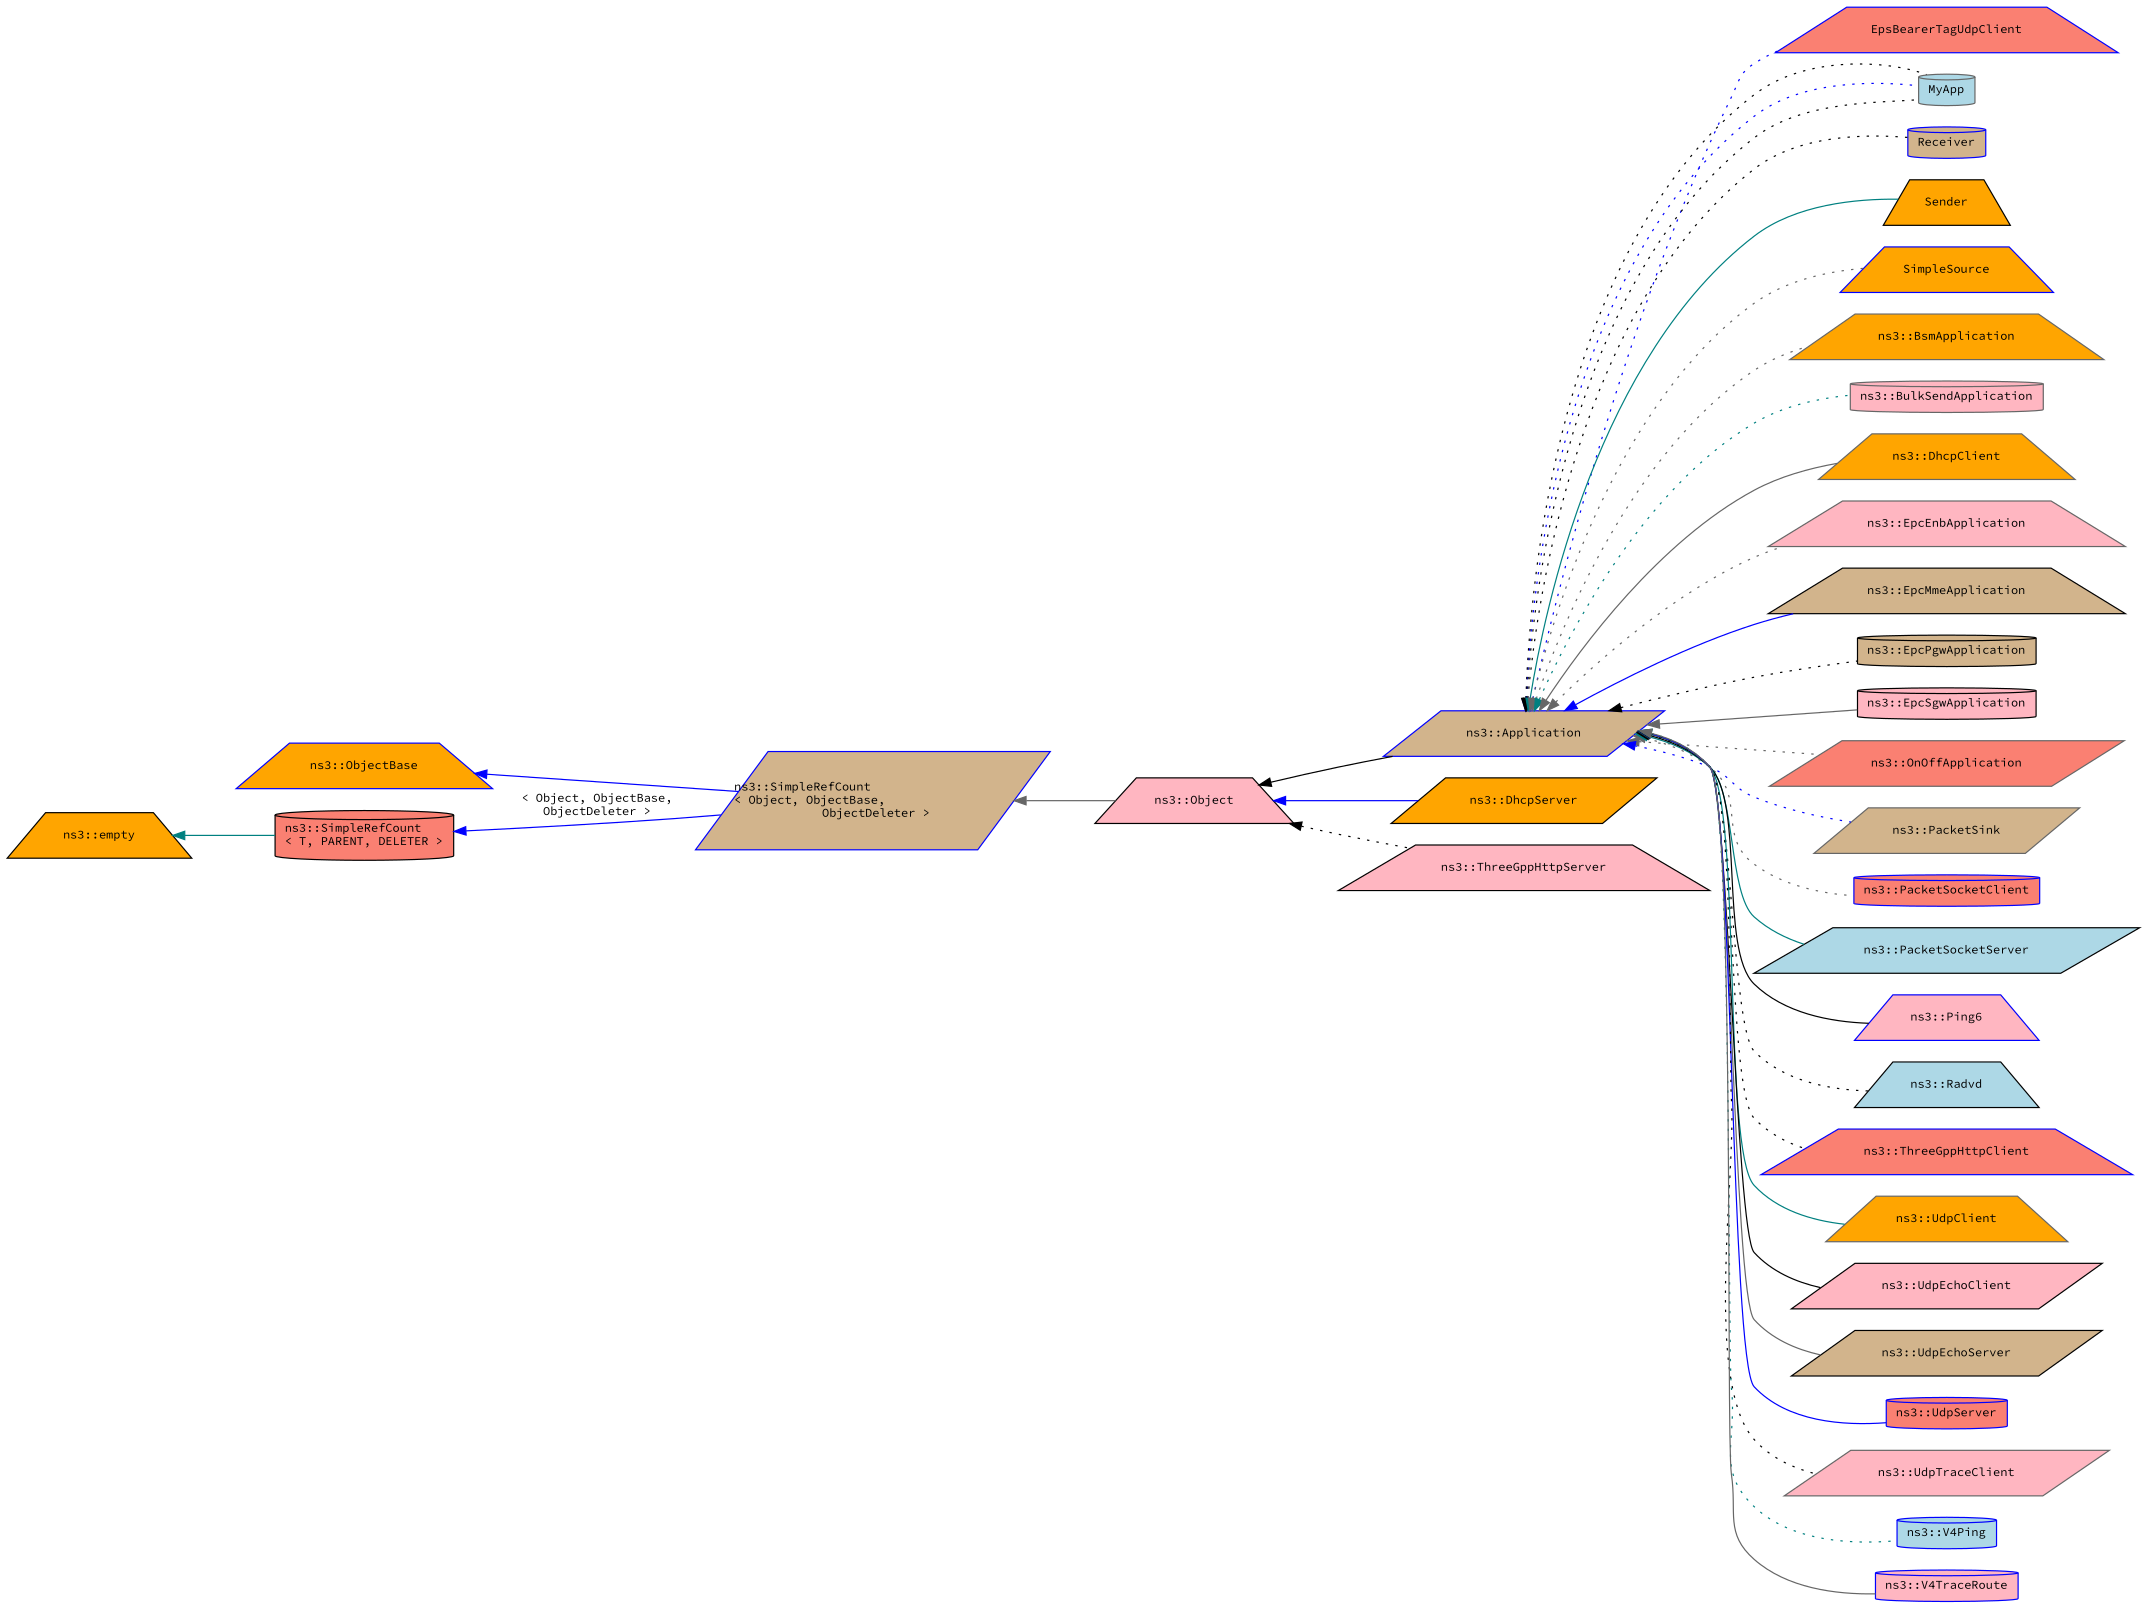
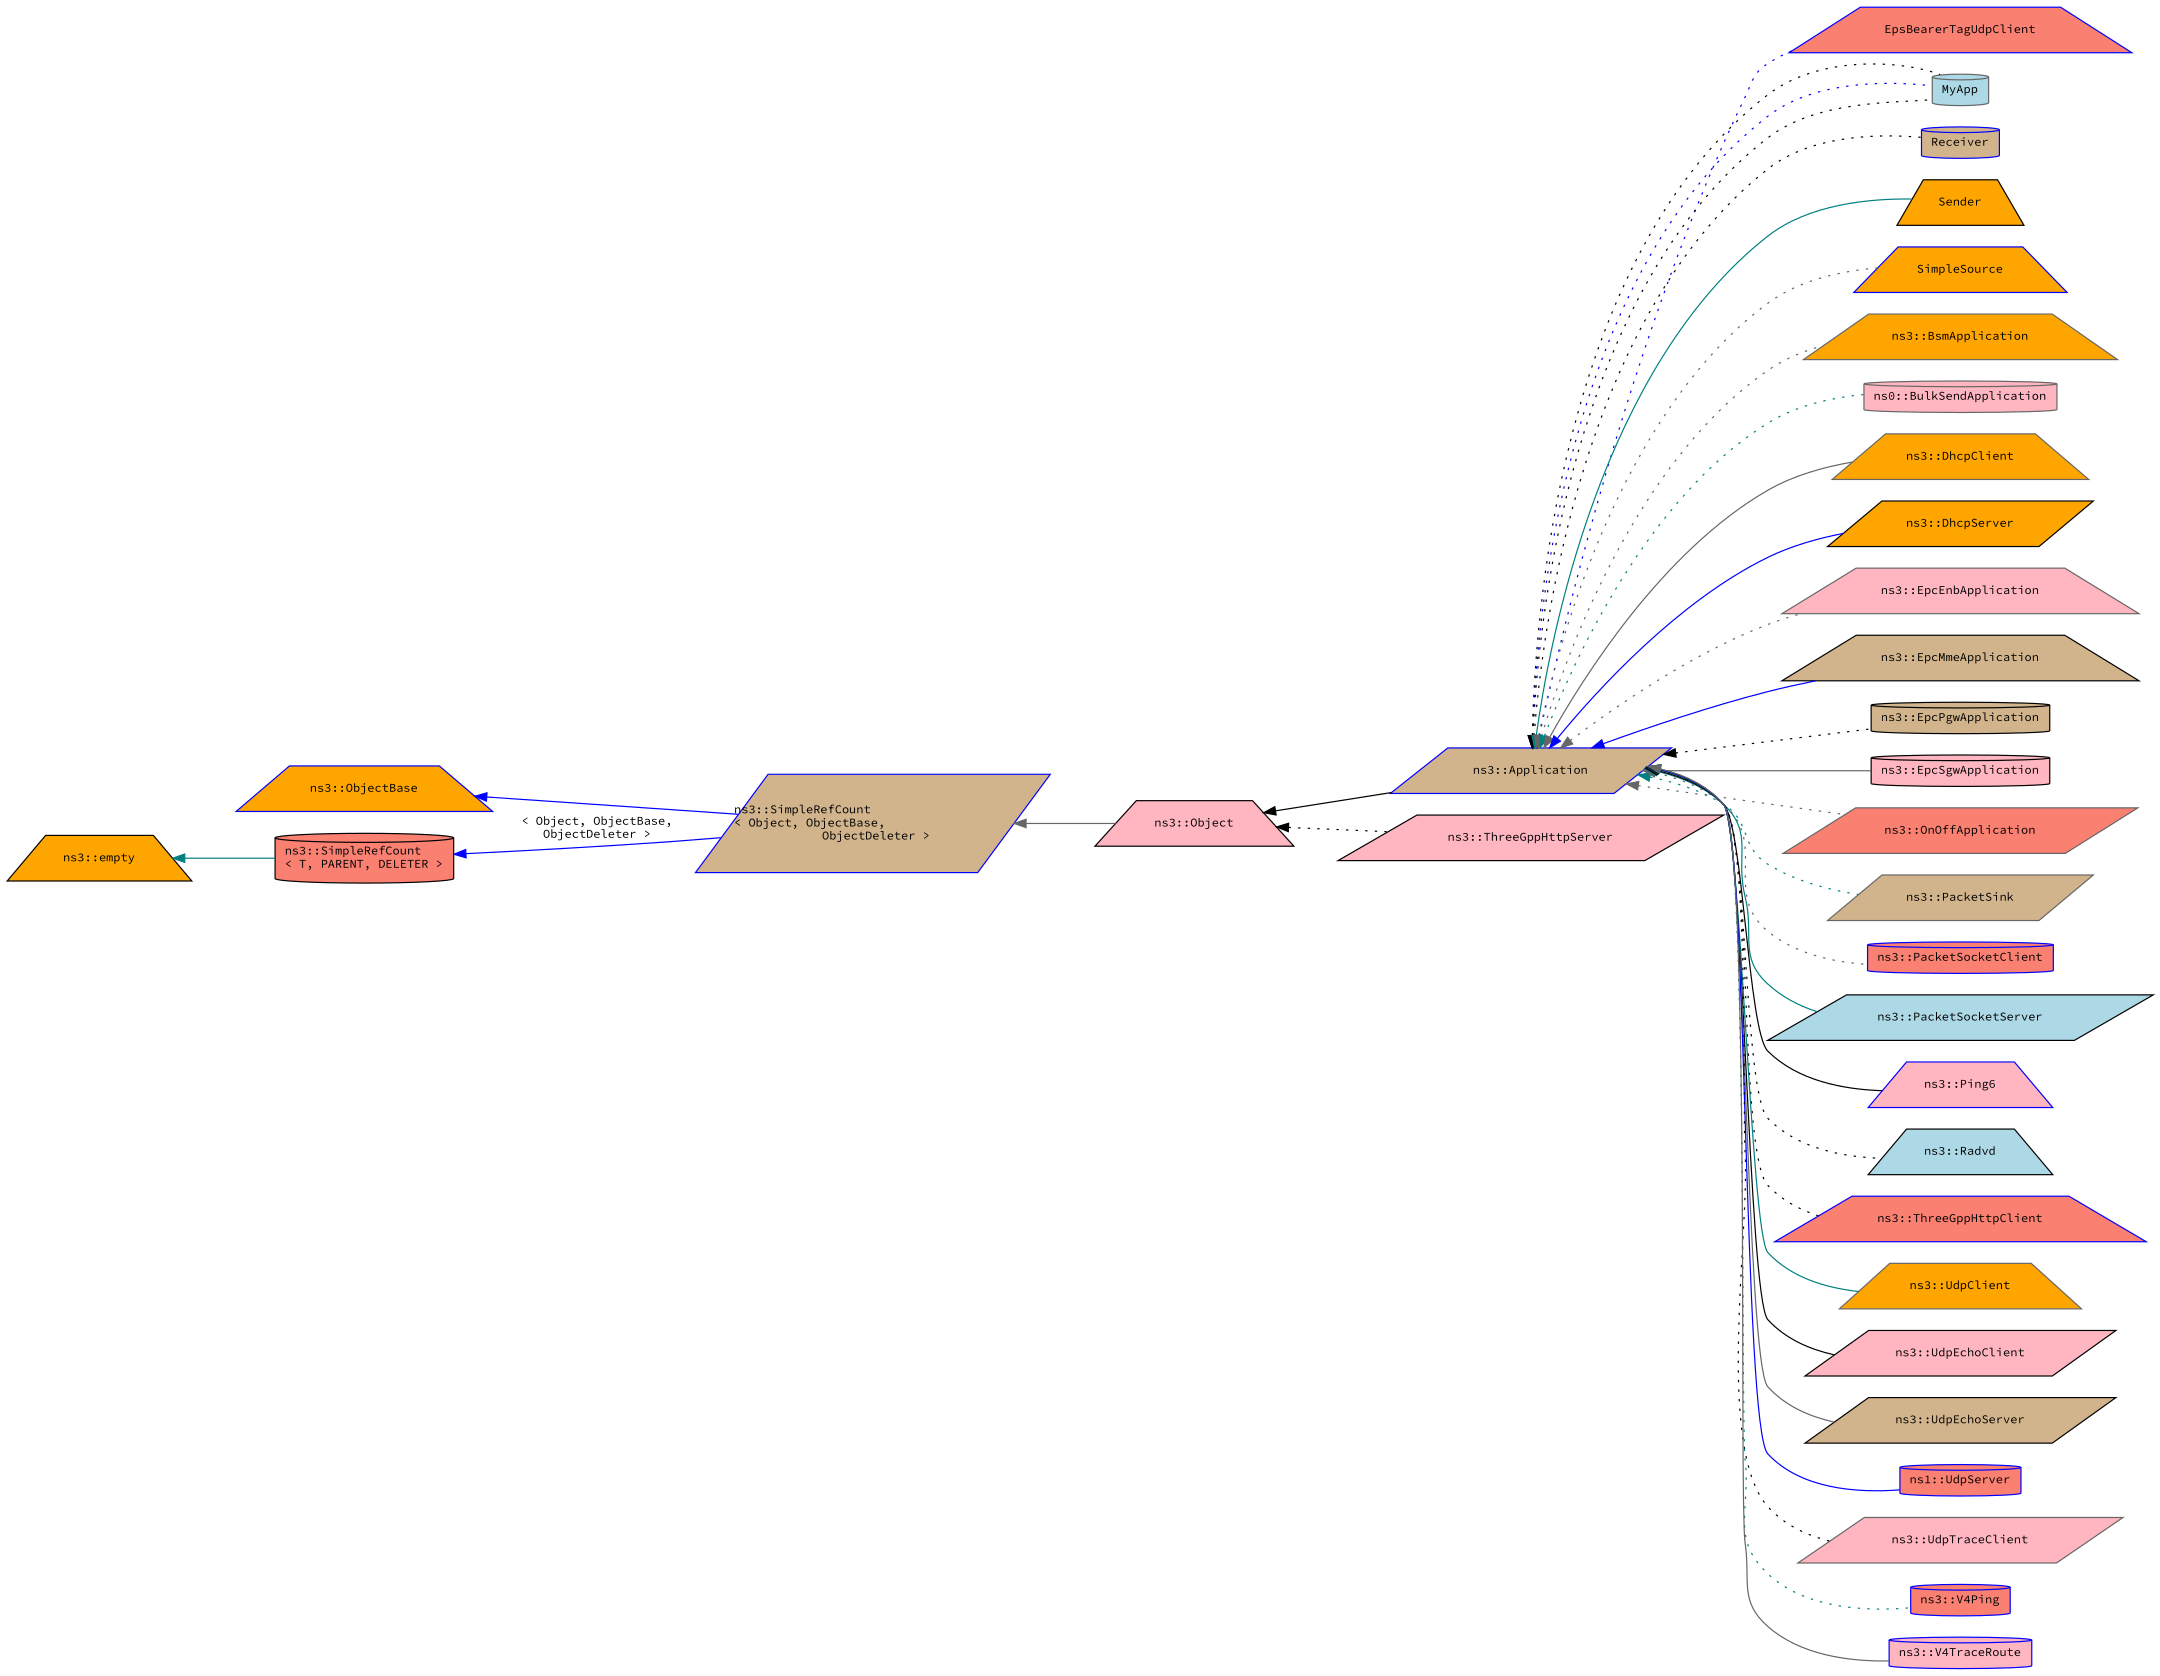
  digraph {
    fontname="Source Code Pro"
    rankdir=LR
    node [color=black fillcolor=lightpink fontname="Source Code Pro" fontsize=10 shape=trapezium style=filled]
    edge [color=black dir=back fontname="Source Code Pro" fontsize=10 labelfontname=Helvetica labelfontsize=10 style=dotted]
    n1 [color=blue fillcolor=tan fontcolor=black height=0.2 label="ns3::Application" shape=parallelogram width=0.4]
    n2 [color=blue fillcolor=salmon height=0.2 label=EpsBearerTagUdpClient width=0.4]
    n3 [color=gray40 fillcolor=lightblue height=0.2 label=MyApp shape=cylinder width=0.4]
    n4 [color=blue fillcolor=tan height=0.2 label=Receiver shape=cylinder width=0.4]
    n5 [fillcolor=orange height=0.2 label=Sender width=0.4]
    n6 [color=blue fillcolor=orange height=0.2 label=SimpleSource width=0.4]
    n7 [color=gray40 fillcolor=orange height=0.2 label="ns3::BsmApplication" width=0.4]
-   n8 [color=gray40 height=0.2 label="ns3::BulkSendApplication" shape=cylinder width=0.4]
+   n8 [color=gray40 height=0.2 label="ns0::BulkSendApplication" shape=cylinder width=0.4]
    n9 [color=gray40 fillcolor=orange height=0.2 label="ns3::DhcpClient" width=0.4]
    n10 [fillcolor=orange height=0.2 label="ns3::DhcpServer" shape=parallelogram width=0.4]
    n11 [color=gray40 height=0.2 label="ns3::EpcEnbApplication" width=0.4]
    n12 [fillcolor=tan height=0.2 label="ns3::EpcMmeApplication" width=0.4]
    n13 [fillcolor=tan height=0.2 label="ns3::EpcPgwApplication" shape=cylinder width=0.4]
    n14 [height=0.2 label="ns3::EpcSgwApplication" shape=cylinder width=0.4]
    n15 [color=gray40 fillcolor=salmon height=0.2 label="ns3::OnOffApplication" shape=parallelogram width=0.4]
    n16 [color=gray40 fillcolor=tan height=0.2 label="ns3::PacketSink" shape=parallelogram width=0.4]
    n17 [color=blue fillcolor=salmon height=0.2 label="ns3::PacketSocketClient" shape=cylinder width=0.4]
    n18 [fillcolor=lightblue height=0.2 label="ns3::PacketSocketServer" shape=parallelogram width=0.4]
    n19 [color=blue height=0.2 label="ns3::Ping6" width=0.4]
    n20 [fillcolor=lightblue height=0.2 label="ns3::Radvd" width=0.4]
    n21 [color=blue fillcolor=salmon height=0.2 label="ns3::ThreeGppHttpClient" width=0.4]
    n22 [color=gray40 fillcolor=orange height=0.2 label="ns3::UdpClient" width=0.4]
    n23 [height=0.2 label="ns3::UdpEchoClient" shape=parallelogram width=0.4]
    n24 [fillcolor=tan height=0.2 label="ns3::UdpEchoServer" shape=parallelogram width=0.4]
-   n25 [color=blue fillcolor=salmon height=0.2 label="ns3::UdpServer" shape=cylinder width=0.4]
+   n25 [color=blue fillcolor=salmon height=0.2 label="ns1::UdpServer" shape=cylinder width=0.4]
    n26 [color=gray40 height=0.2 label="ns3::UdpTraceClient" shape=parallelogram width=0.4]
-   n27 [color=blue fillcolor=lightblue height=0.2 label="ns3::V4Ping" shape=cylinder width=0.4]
+   n27 [color=blue fillcolor=salmon height=0.2 label="ns3::V4Ping" shape=cylinder width=0.4]
    n28 [color=blue height=0.2 label="ns3::V4TraceRoute" shape=cylinder width=0.4]
-   n29 [height=0.2 label="ns3::ThreeGppHttpServer" width=0.4]
+   n29 [height=0.2 label="ns3::ThreeGppHttpServer" shape=parallelogram width=0.4]
    n30 [height=0.2 label="ns3::Object" width=0.4]
    n31 [color=blue fillcolor=tan height=0.2 label="ns3::SimpleRefCount\l\< Object, ObjectBase,\l ObjectDeleter \>" shape=parallelogram width=0.4]
    n32 [color=blue fillcolor=orange height=0.2 label="ns3::ObjectBase" width=0.4]
    n33 [fillcolor=salmon height=0.2 label="ns3::SimpleRefCount\l\< T, PARENT, DELETER \>" shape=cylinder width=0.4]
    n34 [fillcolor=orange height=0.2 label="ns3::empty" width=0.4]
    n1 -> n2 [color=blue]
    n1 -> n3
    n1 -> n3 [color=blue]
    n1 -> n3
    n1 -> n4
    n1 -> n5 [color=teal style=solid]
    n1 -> n6 [color=gray40]
    n1 -> n7 [color=gray40]
    n1 -> n8 [color=teal]
    n1 -> n9 [color=gray40 style=solid]
-   n30 -> n10 [color=blue style=solid]
+   n1 -> n10 [color=blue style=solid]
    n1 -> n11 [color=gray40]
    n1 -> n12 [color=blue style=solid]
    n1 -> n13
    n1 -> n14 [color=gray40 style=solid]
    n1 -> n15 [color=gray40]
-   n1 -> n16 [color=blue]
+   n1 -> n16 [color=teal]
    n1 -> n17 [color=gray40]
    n1 -> n18 [color=teal style=solid]
    n1 -> n19 [style=solid]
    n1 -> n20
    n1 -> n21
    n1 -> n22 [color=teal style=solid]
    n1 -> n23 [style=solid]
    n1 -> n24 [color=gray40 style=solid]
    n1 -> n25 [color=blue style=solid]
    n1 -> n26
    n1 -> n27 [color=teal]
    n1 -> n28 [color=gray40 style=solid]
    n30 -> n1 [style=solid]
    n30 -> n29
    n31 -> n30 [color=gray40 style=solid]
    n32 -> n31 [color=blue style=solid]
    n33 -> n31 [color=blue label=" \< Object, ObjectBase,\l ObjectDeleter \>" style=solid]
    n34 -> n33 [color=teal style=solid]
  }
